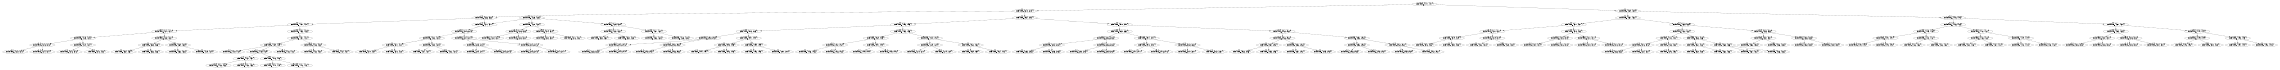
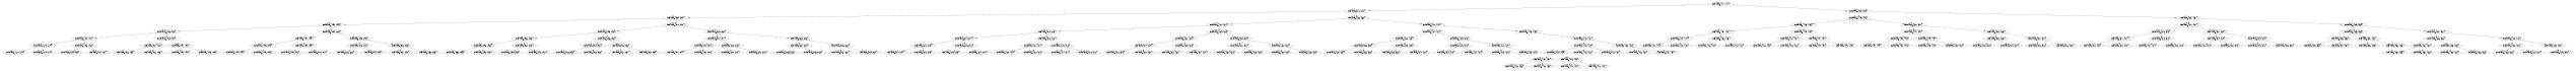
  digraph {
    n1 [label="Node{data=[4477, 4477]}"]
    n2 [label="Node{data=[3040, 3040]}"]
    n3 [label="Node{data=[4509, 4509]}"]
    n4 [label="Node{data=[2954, 2954]}"]
    n5 [label="Node{data=[4333, 4333]}"]
    n6 [label="Node{data=[4493, 4493]}"]
    n7 [label="Node{data=[4551, 4551]}"]
    n8 [label="Node{data=[1993, 1993]}"]
    n9 [label="Node{data=[2970, 2970]}"]
    n10 [label="Node{data=[4317, 4317]}"]
    n11 [label="Node{data=[4427, 4427]}"]
    n12 [label="Node{data=[1985, 1985]}"]
    n13 [label="Node{data=[2023, 2023]}"]
    n14 [label="Node{data=[2962, 2962]}"]
    n15 [label="Node{data=[3032, 3032]}"]
    n16 [label="Node{data=[1924, 1924]}"]
    n17 [label="Node{data=[1989, 1989]}"]
    n18 [label="Node{data=[1997, 1997]}"]
    n19 [label="Node{data=[2950, 2950]}"]
    n20 [label="Node{data=[1819, 1819]}"]
    n21 [label="Node{data=[1962, 1962]}"]
    n22 [label="Node{data=[1987, 1987]}"]
    n23 [label="Node{data=[1991, 1991]}"]
    n24 [label="Node{data=[1810, 1810]}"]
    n25 [label="Node{data=[1879, 1879]}"]
    n26 [label="Node{data=[1959, 1959]}"]
    n27 [label="Node{data=[1984, 1984]}"]
    n28 [label="Node{data=[1986, 1986]}"]
    n29 [label="Node{data=[1988, 1988]}"]
    n30 [label="Node{data=[1990, 1990]}"]
    n31 [label="Node{data=[1992, 1992]}"]
    n32 [label="Node{data=[1995, 1995]}"]
    n33 [label="Node{data=[1999, 1999]}"]
    n34 [label="Node{data=[2946, 2946]}"]
    n35 [label="Node{data=[2952, 2952]}"]
    n36 [label="Node{data=[1994, 1994]}"]
    n37 [label="Node{data=[1996, 1996]}"]
    n38 [label="Node{data=[1998, 1998]}"]
    n39 [label="Node{data=[2000, 2000]}"]
    n40 [label="Node{data=[2883, 2883]}"]
    n41 [label="Node{data=[2949, 2949]}"]
    n42 [label="Node{data=[2951, 2951]}"]
    n43 [label="Node{data=[2953, 2953]}"]
    n44 [label="Node{data=[2958, 2958]}"]
    n45 [label="Node{data=[2966, 2966]}"]
    n46 [label="Node{data=[2974, 2974]}"]
    n47 [label="Node{data=[3036, 3036]}"]
    n48 [label="Node{data=[2956, 2956]}"]
    n49 [label="Node{data=[2960, 2960]}"]
    n50 [label="Node{data=[2964, 2964]}"]
    n51 [label="Node{data=[2968, 2968]}"]
    n52 [label="Node{data=[2955, 2955]}"]
    n53 [label="Node{data=[2957, 2957]}"]
    n54 [label="Node{data=[2959, 2959]}"]
    n55 [label="Node{data=[2961, 2961]}"]
    n56 [label="Node{data=[2963, 2963]}"]
    n57 [label="Node{data=[2965, 2965]}"]
    n58 [label="Node{data=[2967, 2967]}"]
    n59 [label="Node{data=[2969, 2969]}"]
    n60 [label="Node{data=[2972, 2972]}"]
    n61 [label="Node{data=[3030, 3030]}"]
    n62 [label="Node{data=[3034, 3034]}"]
    n63 [label="Node{data=[3038, 3038]}"]
    n64 [label="Node{data=[2971, 2971]}"]
    n65 [label="Node{data=[2973, 2973]}"]
    n66 [label="Node{data=[3007, 3007]}"]
    n67 [label="Node{data=[3031, 3031]}"]
    n68 [label="Node{data=[3033, 3033]}"]
    n69 [label="Node{data=[3035, 3035]}"]
    n70 [label="Node{data=[3037, 3037]}"]
    n71 [label="Node{data=[3039, 3039]}"]
    n72 [label="Node{data=[3048, 3048]}"]
    n73 [label="Node{data=[4325, 4325]}"]
    n74 [label="Node{data=[4341, 4341]}"]
    n75 [label="Node{data=[4435, 4435]}"]
    n76 [label="Node{data=[3044, 3044]}"]
    n77 [label="Node{data=[4313, 4313]}"]
    n78 [label="Node{data=[4321, 4321]}"]
    n79 [label="Node{data=[4329, 4329]}"]
    n80 [label="Node{data=[3042, 3042]}"]
    n81 [label="Node{data=[3046, 3046]}"]
    n82 [label="Node{data=[4311, 4311]}"]
    n83 [label="Node{data=[4315, 4315]}"]
    n84 [label="Node{data=[3041, 3041]}"]
    n85 [label="Node{data=[3043, 3043]}"]
    n86 [label="Node{data=[3045, 3045]}"]
    n87 [label="Node{data=[3047, 3047]}"]
    n88 [label="Node{data=[4310, 4310]}"]
    n89 [label="Node{data=[4312, 4312]}"]
    n90 [label="Node{data=[4314, 4314]}"]
    n91 [label="Node{data=[4316, 4316]}"]
    n92 [label="Node{data=[4319, 4319]}"]
    n93 [label="Node{data=[4323, 4323]}"]
    n94 [label="Node{data=[4327, 4327]}"]
    n95 [label="Node{data=[4331, 4331]}"]
    n96 [label="Node{data=[4318, 4318]}"]
    n97 [label="Node{data=[4320, 4320]}"]
    n98 [label="Node{data=[4322, 4322]}"]
    n99 [label="Node{data=[4324, 4324]}"]
    n100 [label="Node{data=[4326, 4326]}"]
    n101 [label="Node{data=[4328, 4328]}"]
    n102 [label="Node{data=[4330, 4330]}"]
    n103 [label="Node{data=[4332, 4332]}"]
    n104 [label="Node{data=[4337, 4337]}"]
    n105 [label="Node{data=[4345, 4345]}"]
    n106 [label="Node{data=[4431, 4431]}"]
    n107 [label="Node{data=[4335, 4335]}"]
    n108 [label="Node{data=[4339, 4339]}"]
    n109 [label="Node{data=[4343, 4343]}"]
    n110 [label="Node{data=[4347, 4347]}"]
    n111 [label="Node{data=[4334, 4334]}"]
    n112 [label="Node{data=[4336, 4336]}"]
    n113 [label="Node{data=[4338, 4338]}"]
    n114 [label="Node{data=[4340, 4340]}"]
    n115 [label="Node{data=[4342, 4342]}"]
    n116 [label="Node{data=[4344, 4344]}"]
    n117 [label="Node{data=[4346, 4346]}"]
    n118 [label="Node{data=[4348, 4348]}"]
    n119 [label="Node{data=[4429, 4429]}"]
    n120 [label="Node{data=[4433, 4433]}"]
    n121 [label="Node{data=[4439, 4439]}"]
    n122 [label="Node{data=[4437, 4437]}"]
    n123 [label="Node{data=[4475, 4475]}"]
    n124 [label="Node{data=[4428, 4428]}"]
    n125 [label="Node{data=[4430, 4430]}"]
    n126 [label="Node{data=[4432, 4432]}"]
    n127 [label="Node{data=[4434, 4434]}"]
    n128 [label="Node{data=[4436, 4436]}"]
    n129 [label="Node{data=[4438, 4438]}"]
    n130 [label="Node{data=[4440, 4440]}"]
    n131 [label="Node{data=[4476, 4476]}"]
    n132 [label="Node{data=[4485, 4485]}"]
    n133 [label="Node{data=[4501, 4501]}"]
    n134 [label="Node{data=[4517, 4517]}"]
    n135 [label="Node{data=[4559, 4559]}"]
    n136 [label="Node{data=[4481, 4481]}"]
    n137 [label="Node{data=[4489, 4489]}"]
    n138 [label="Node{data=[4497, 4497]}"]
    n139 [label="Node{data=[4505, 4505]}"]
    n140 [label="Node{data=[4479, 4479]}"]
    n141 [label="Node{data=[4483, 4483]}"]
    n142 [label="Node{data=[4487, 4487]}"]
    n143 [label="Node{data=[4491, 4491]}"]
    n144 [label="Node{data=[4478, 4478]}"]
    n145 [label="Node{data=[4480, 4480]}"]
    n146 [label="Node{data=[4482, 4482]}"]
    n147 [label="Node{data=[4484, 4484]}"]
    n148 [label="Node{data=[4486, 4486]}"]
    n149 [label="Node{data=[4488, 4488]}"]
    n150 [label="Node{data=[4490, 4490]}"]
    n151 [label="Node{data=[4492, 4492]}"]
    n152 [label="Node{data=[4495, 4495]}"]
    n153 [label="Node{data=[4499, 4499]}"]
    n154 [label="Node{data=[4503, 4503]}"]
    n155 [label="Node{data=[4507, 4507]}"]
    n156 [label="Node{data=[4494, 4494]}"]
    n157 [label="Node{data=[4496, 4496]}"]
    n158 [label="Node{data=[4498, 4498]}"]
    n159 [label="Node{data=[4500, 4500]}"]
    n160 [label="Node{data=[4502, 4502]}"]
    n161 [label="Node{data=[4504, 4504]}"]
    n162 [label="Node{data=[4506, 4506]}"]
    n163 [label="Node{data=[4508, 4508]}"]
    n164 [label="Node{data=[4513, 4513]}"]
    n165 [label="Node{data=[4521, 4521]}"]
    n166 [label="Node{data=[4555, 4555]}"]
    n167 [label="Node{data=[4567, 4567]}"]
    n168 [label="Node{data=[4511, 4511]}"]
    n169 [label="Node{data=[4515, 4515]}"]
    n170 [label="Node{data=[4519, 4519]}"]
    n171 [label="Node{data=[4549, 4549]}"]
    n172 [label="Node{data=[4510, 4510]}"]
    n173 [label="Node{data=[4512, 4512]}"]
    n174 [label="Node{data=[4514, 4514]}"]
    n175 [label="Node{data=[4516, 4516]}"]
    n176 [label="Node{data=[4518, 4518]}"]
    n177 [label="Node{data=[4520, 4520]}"]
    n178 [label="Node{data=[4548, 4548]}"]
    n179 [label="Node{data=[4550, 4550]}"]
    n180 [label="Node{data=[4553, 4553]}"]
    n181 [label="Node{data=[4557, 4557]}"]
    n182 [label="Node{data=[4563, 4563]}"]
    n183 [label="Node{data=[4722, 4722]}"]
    n184 [label="Node{data=[4552, 4552]}"]
    n185 [label="Node{data=[4554, 4554]}"]
    n186 [label="Node{data=[4556, 4556]}"]
    n187 [label="Node{data=[4558, 4558]}"]
    n188 [label="Node{data=[4561, 4561]}"]
    n189 [label="Node{data=[4565, 4565]}"]
    n190 [label="Node{data=[4578, 4578]}"]
    n191 [label="Node{data=[4733, 4733]}"]
    n192 [label="Node{data=[4560, 4560]}"]
    n193 [label="Node{data=[4562, 4562]}"]
    n194 [label="Node{data=[4564, 4564]}"]
    n195 [label="Node{data=[4566, 4566]}"]
    n196 [label="Node{data=[4568, 4568]}"]
    n197 [label="Node{data=[4624, 4624]}"]
    n198 [label="Node{data=[4898, 4898]}"]
    n1 -> n2
    n1 -> n3
    n2 -> n4
    n2 -> n5
    n3 -> n6
    n3 -> n7
    n4 -> n8
    n4 -> n9
    n5 -> n10
    n5 -> n11
    n6 -> n132
    n6 -> n133
    n7 -> n134
    n7 -> n135
    n8 -> n12
    n8 -> n13
    n9 -> n14
    n9 -> n15
    n10 -> n72
-   n73 -> n10
+   n10 -> n73
    n11 -> n74
    n11 -> n75
    n12 -> n16
    n12 -> n17
    n13 -> n18
    n13 -> n19
    n14 -> n44
    n14 -> n45
    n15 -> n46
    n15 -> n47
    n16 -> n20
    n16 -> n21
    n17 -> n22
    n17 -> n23
    n18 -> n32
    n18 -> n33
    n19 -> n34
    n19 -> n35
    n20 -> n24
    n20 -> n25
    n21 -> n26
    n21 -> n27
    n22 -> n28
    n22 -> n29
    n23 -> n30
    n23 -> n31
    n32 -> n36
    n32 -> n37
    n33 -> n38
    n33 -> n39
    n34 -> n40
    n34 -> n41
    n35 -> n42
    n35 -> n43
    n44 -> n48
    n44 -> n49
    n45 -> n50
    n45 -> n51
    n46 -> n60
    n46 -> n61
    n47 -> n62
    n47 -> n63
    n48 -> n52
    n48 -> n53
    n49 -> n54
    n49 -> n55
    n50 -> n56
    n50 -> n57
    n51 -> n58
    n51 -> n59
    n60 -> n64
    n60 -> n65
    n61 -> n66
    n61 -> n67
    n62 -> n68
    n62 -> n69
    n63 -> n70
    n63 -> n71
    n72 -> n76
    n72 -> n77
    n73 -> n78
    n73 -> n79
    n74 -> n104
    n74 -> n105
    n75 -> n106
    n76 -> n80
    n76 -> n81
    n77 -> n82
    n77 -> n83
    n78 -> n92
    n78 -> n93
    n79 -> n94
    n79 -> n95
    n80 -> n84
    n80 -> n85
    n81 -> n86
    n81 -> n87
    n82 -> n88
    n82 -> n89
    n83 -> n90
    n83 -> n91
    n92 -> n96
    n92 -> n97
    n93 -> n98
    n93 -> n99
    n94 -> n100
    n94 -> n101
    n95 -> n102
    n95 -> n103
    n104 -> n107
    n104 -> n108
    n105 -> n109
    n105 -> n110
    n106 -> n119
    n106 -> n120
    n107 -> n111
    n107 -> n112
    n108 -> n113
    n108 -> n114
    n109 -> n115
    n109 -> n116
    n110 -> n117
    n110 -> n118
    n119 -> n121
    n119 -> n124
    n119 -> n125
    n120 -> n126
    n120 -> n127
    n121 -> n122
    n121 -> n123
    n122 -> n128
    n122 -> n129
    n123 -> n130
    n123 -> n131
    n132 -> n136
    n132 -> n137
    n133 -> n138
    n133 -> n139
    n134 -> n164
    n134 -> n165
    n135 -> n166
    n135 -> n167
    n136 -> n140
    n136 -> n141
    n137 -> n142
    n137 -> n143
    n138 -> n152
    n138 -> n153
    n139 -> n154
    n139 -> n155
    n140 -> n144
    n140 -> n145
    n141 -> n146
    n141 -> n147
    n142 -> n148
    n142 -> n149
    n143 -> n150
    n143 -> n151
    n152 -> n156
    n152 -> n157
    n153 -> n158
    n153 -> n159
    n154 -> n160
    n154 -> n161
    n155 -> n162
    n155 -> n163
    n164 -> n168
    n164 -> n169
    n165 -> n170
    n165 -> n171
    n166 -> n180
    n166 -> n181
    n167 -> n182
    n167 -> n183
    n168 -> n172
    n168 -> n173
    n169 -> n174
    n169 -> n175
    n170 -> n176
    n170 -> n177
    n171 -> n178
    n171 -> n179
    n180 -> n184
    n180 -> n185
    n181 -> n186
    n181 -> n187
    n182 -> n188
    n182 -> n189
    n183 -> n190
    n183 -> n191
    n188 -> n192
    n188 -> n193
    n189 -> n194
    n189 -> n195
    n190 -> n196
    n190 -> n197
    n191 -> n198
  }
